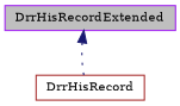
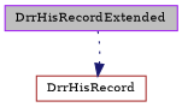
  digraph {
    fontname="DejaVu Serif"
    node [fontname="DejaVu Serif" fontsize=10 shape=record style=filled]
    n1 [color=purple fillcolor=grey75 fontcolor=black height=0.2 label=DrrHisRecordExtended width=0.4]
    n2 [color=brown fillcolor=white height=0.2 label=DrrHisRecord width=0.4]
-   n1 -> n2 [color=midnightblue dir=back fontname="DejaVu Serif" fontsize=10 labelfontname=Helvetica labelfontsize=10 style=dotted]
+   n2 -> n1 [color=midnightblue dir=back fontname="DejaVu Serif" fontsize=10 labelfontname=Helvetica labelfontsize=10 style=dotted]
  }
